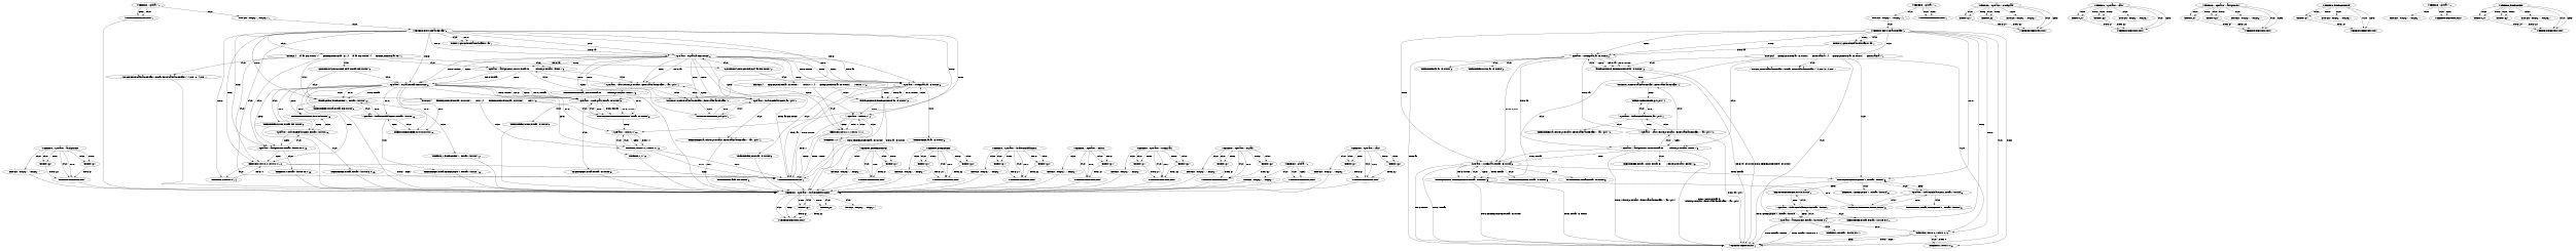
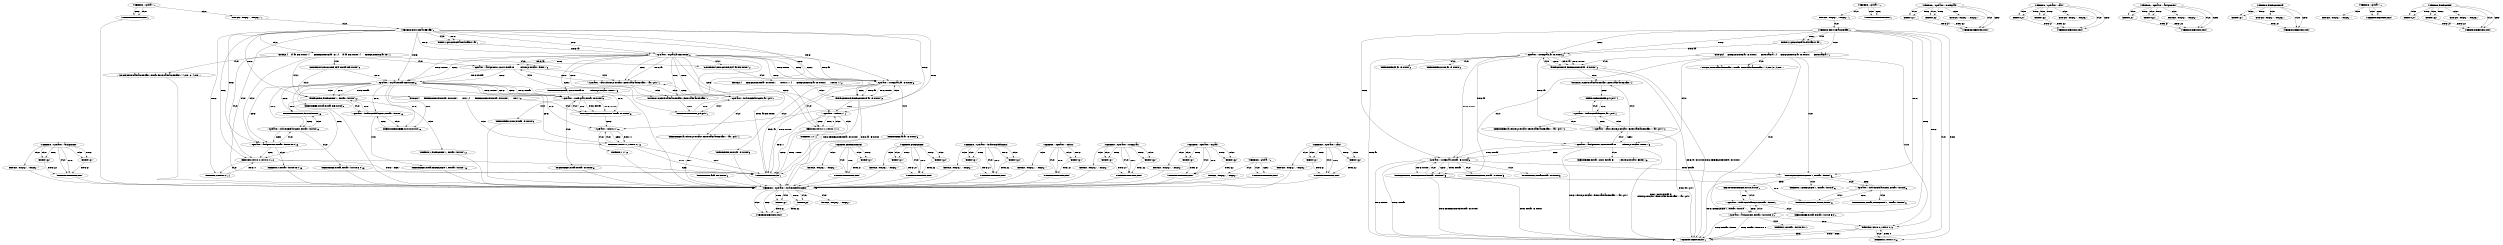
  digraph {
    n1 [label=<(METHOD,&lt;operator&gt;.indirectFieldAccess)>]
    n2 [label=<(PARAM,p1)>]
    n3 [label=<(PARAM,p2)>]
    n4 [label=<(BLOCK,&lt;empty&gt;,&lt;empty&gt;)>]
    n5 [label=<(METHOD_RETURN,ANY)>]
    n6 [label=<(METHOD,&lt;global&gt;)<SUB>1</SUB>>]
    n7 [label=<(BLOCK,&lt;empty&gt;,&lt;empty&gt;)<SUB>1</SUB>>]
    n8 [label=<(METHOD_RETURN,ANY)<SUB>1</SUB>>]
    n9 [label=<(METHOD,ReturnFrameBuffer)<SUB>1</SUB>>]
    n10 [label=<(PARAM,vpx_codec_frame_buffer_t *fb)<SUB>1</SUB>>]
    n11 [label=<(BLOCK,{     EXPECT_TRUE(fb != NULL);      ExternalFra...,{     EXPECT_TRUE(fb != NULL);      ExternalFra...)<SUB>1</SUB>>]
    n12 [label=<(&lt;operator&gt;.notEquals,fb != NULL)<SUB>2</SUB>>]
    n13 [label=<(&lt;operator&gt;.notEquals,ext_fb != NULL)<SUB>5</SUB>>]
    n14 [label=<(EXPECT_EQ,EXPECT_EQ(1, ext_fb-&gt;in_use))<SUB>6</SUB>>]
    n15 [label=<(&lt;operator&gt;.assignment,ext_fb-&gt;in_use = 0)<SUB>7</SUB>>]
    n16 [label=<(RETURN,return 0;,return 0;)<SUB>8</SUB>>]
    n17 [label=<(LITERAL,0,return 0;)<SUB>8</SUB>>]
    n18 [label=<(METHOD_RETURN,int)<SUB>1</SUB>>]
    n19 [label=<(EXPECT_TRUE,EXPECT_TRUE(fb != NULL))<SUB>2</SUB>>]
    n20 [label="<(LOCAL,ExternalFrameBuffer* ext_fb: ExternalFrameBuffer*)<SUB>3</SUB>>"]
    n21 [label=<(&lt;operator&gt;.assignment,*const ext_fb =          reinterpret_cast&lt;Exter...)<SUB>3</SUB>>]
    n22 [label=<(EXPECT_TRUE,EXPECT_TRUE(ext_fb != NULL))<SUB>5</SUB>>]
    n23 [label=<(IDENTIFIER,fb,fb != NULL)<SUB>2</SUB>>]
    n24 [label=<(IDENTIFIER,NULL,fb != NULL)<SUB>2</SUB>>]
    n25 [label=<(&lt;operator&gt;.cast,reinterpret_cast&lt;ExternalFrameBuffer*&gt;(fb-&gt;priv))<SUB>4</SUB>>]
    n26 [label=<(IDENTIFIER,ext_fb,ext_fb != NULL)<SUB>5</SUB>>]
    n27 [label=<(IDENTIFIER,NULL,ext_fb != NULL)<SUB>5</SUB>>]
    n28 [label=<(LITERAL,1,EXPECT_EQ(1, ext_fb-&gt;in_use))<SUB>6</SUB>>]
    n29 [label=<(&lt;operator&gt;.indirectFieldAccess,ext_fb-&gt;in_use)<SUB>6</SUB>>]
    n30 [label=<(FIELD_IDENTIFIER,in_use,in_use)<SUB>7</SUB>>]
    n31 [label=<(&lt;operator&gt;.indirectFieldAccess,ext_fb-&gt;in_use)<SUB>7</SUB>>]
    n32 [label=<(LITERAL,0,ext_fb-&gt;in_use = 0)<SUB>7</SUB>>]
    n33 [label=<(UNKNOWN,ExternalFrameBuffer*,ExternalFrameBuffer*)<SUB>4</SUB>>]
    n34 [label=<(IDENTIFIER,ext_fb,*const ext_fb =          reinterpret_cast&lt;Exter...)<SUB>3</SUB>>]
    n35 [label=<(FIELD_IDENTIFIER,in_use,in_use)<SUB>6</SUB>>]
    n36 [label=<(FIELD_IDENTIFIER,priv,priv)<SUB>4</SUB>>]
    n37 [label=<(&lt;operator&gt;.indirectFieldAccess,fb-&gt;priv)<SUB>4</SUB>>]
    n38 [label=<(IDENTIFIER,fb,reinterpret_cast&lt;ExternalFrameBuffer*&gt;(fb-&gt;priv))<SUB>4</SUB>>]
    n39 [label=<(IDENTIFIER,ext_fb,EXPECT_EQ(1, ext_fb-&gt;in_use))<SUB>6</SUB>>]
    n40 [label=<(IDENTIFIER,ext_fb,ext_fb-&gt;in_use = 0)<SUB>7</SUB>>]
    n41 [label=<(METHOD,&lt;operator&gt;.notEquals)>]
    n42 [label=<(PARAM,p1)>]
    n43 [label=<(PARAM,p2)>]
    n44 [label=<(BLOCK,&lt;empty&gt;,&lt;empty&gt;)>]
    n45 [label=<(METHOD_RETURN,ANY)>]
    n46 [label=<(METHOD,&lt;operator&gt;.cast)>]
    n47 [label=<(PARAM,p1)>]
    n48 [label=<(PARAM,p2)>]
    n49 [label=<(BLOCK,&lt;empty&gt;,&lt;empty&gt;)>]
    n50 [label=<(METHOD_RETURN,ANY)>]
    n51 [label=<(METHOD,&lt;operator&gt;.assignment)>]
    n52 [label=<(PARAM,p1)>]
    n53 [label=<(PARAM,p2)>]
    n54 [label=<(BLOCK,&lt;empty&gt;,&lt;empty&gt;)>]
    n55 [label=<(METHOD_RETURN,ANY)>]
    n56 [label=<(METHOD,EXPECT_TRUE)>]
    n57 [label=<(PARAM,p1)>]
    n58 [label=<(BLOCK,&lt;empty&gt;,&lt;empty&gt;)>]
    n59 [label=<(METHOD_RETURN,ANY)>]
    n60 [label=<(METHOD,&lt;global&gt;)<SUB>1</SUB>>]
    n61 [label=<(BLOCK,&lt;empty&gt;,&lt;empty&gt;)>]
    n62 [label=<(METHOD_RETURN,ANY)>]
    n63 [label=<(METHOD,EXPECT_EQ)>]
    n64 [label=<(PARAM,p1)>]
    n65 [label=<(PARAM,p2)>]
    n66 [label=<(BLOCK,&lt;empty&gt;,&lt;empty&gt;)>]
    n67 [label=<(METHOD_RETURN,ANY)>]
    n68 [label=<(METHOD,&lt;operator&gt;.assignment)>]
    n69 [label=<(PARAM,p1)>]
    n70 [label=<(PARAM,p2)>]
    n71 [label=<(BLOCK,&lt;empty&gt;,&lt;empty&gt;)>]
    n72 [label=<(METHOD_RETURN,ANY)>]
    n73 [label=<(METHOD,&lt;global&gt;)<SUB>1</SUB>>]
    n74 [label=<(BLOCK,&lt;empty&gt;,&lt;empty&gt;)<SUB>1</SUB>>]
    n75 [label=<(METHOD_RETURN,ANY)<SUB>1</SUB>>]
    n76 [label=<(METHOD,ReturnFrameBuffer)<SUB>1</SUB>>]
    n77 [label=<(PARAM,vpx_codec_frame_buffer_t *fb)<SUB>1</SUB>>]
    n78 [label=<(BLOCK,{     if (fb == NULL) {       EXPECT_TRUE(fb !=...,{     if (fb == NULL) {       EXPECT_TRUE(fb !=...)<SUB>1</SUB>>]
    n79 [label=<(&lt;operator&gt;.equals,fb == NULL)<SUB>2</SUB>>]
    n80 [label=<(&lt;operator&gt;.notEquals,fb != NULL)<SUB>3</SUB>>]
    n81 [label=<(&lt;operator&gt;.minus,-1)<SUB>4</SUB>>]
    n82 [label=<(&lt;operator&gt;.equals,ext_fb == NULL)<SUB>8</SUB>>]
    n83 [label=<(&lt;operator&gt;.notEquals,ext_fb != NULL)<SUB>9</SUB>>]
    n84 [label=<(&lt;operator&gt;.minus,-1)<SUB>10</SUB>>]
    n85 [label=<(EXPECT_EQ,EXPECT_EQ(1, ext_fb-&gt;in_use))<SUB>12</SUB>>]
    n86 [label=<(&lt;operator&gt;.assignment,ext_fb-&gt;in_use = 0)<SUB>13</SUB>>]
    n87 [label=<(RETURN,return 0;,return 0;)<SUB>14</SUB>>]
    n88 [label=<(LITERAL,0,return 0;)<SUB>14</SUB>>]
    n89 [label=<(METHOD_RETURN,int)<SUB>1</SUB>>]
    n90 [label=<(CONTROL_STRUCTURE,IF,if (fb == NULL))<SUB>2</SUB>>]
    n91 [label="<(LOCAL,ExternalFrameBuffer* ext_fb: ExternalFrameBuffer*)<SUB>6</SUB>>"]
    n92 [label=<(&lt;operator&gt;.assignment,*const ext_fb =          reinterpret_cast&lt;Exter...)<SUB>6</SUB>>]
    n93 [label=<(CONTROL_STRUCTURE,IF,if (ext_fb == NULL))<SUB>8</SUB>>]
    n94 [label=<(EXPECT_TRUE,EXPECT_TRUE(fb != NULL))<SUB>3</SUB>>]
    n95 [label=<(RETURN,return -1;,return -1;)<SUB>4</SUB>>]
    n96 [label=<(&lt;operator&gt;.cast,reinterpret_cast&lt;ExternalFrameBuffer*&gt;(fb-&gt;priv))<SUB>7</SUB>>]
    n97 [label=<(UNKNOWN,ExternalFrameBuffer*,ExternalFrameBuffer*)<SUB>7</SUB>>]
    n98 [label=<(&lt;operator&gt;.indirectFieldAccess,fb-&gt;priv)<SUB>7</SUB>>]
    n99 [label=<(FIELD_IDENTIFIER,priv,priv)<SUB>7</SUB>>]
    n100 [label=<(IDENTIFIER,fb,fb != NULL)<SUB>3</SUB>>]
    n101 [label=<(IDENTIFIER,NULL,fb != NULL)<SUB>3</SUB>>]
    n102 [label=<(LITERAL,1,-1)<SUB>4</SUB>>]
    n103 [label=<(IDENTIFIER,ext_fb,ext_fb == NULL)<SUB>8</SUB>>]
-   n104 [label=<(IDENTIFIER,NULL,ext_fb == NULL)<SUB>8</SUB>>]
    n105 [label=<(EXPECT_TRUE,EXPECT_TRUE(ext_fb != NULL))<SUB>9</SUB>>]
    n106 [label=<(RETURN,return -1;,return -1;)<SUB>10</SUB>>]
    n107 [label=<(&lt;operator&gt;.indirectFieldAccess,ext_fb-&gt;in_use)<SUB>12</SUB>>]
    n108 [label=<(FIELD_IDENTIFIER,in_use,in_use)<SUB>12</SUB>>]
    n109 [label=<(&lt;operator&gt;.indirectFieldAccess,ext_fb-&gt;in_use)<SUB>13</SUB>>]
    n110 [label=<(FIELD_IDENTIFIER,in_use,in_use)<SUB>13</SUB>>]
    n111 [label=<(IDENTIFIER,ext_fb,ext_fb != NULL)<SUB>9</SUB>>]
    n112 [label=<(IDENTIFIER,NULL,ext_fb != NULL)<SUB>9</SUB>>]
    n113 [label=<(LITERAL,1,-1)<SUB>10</SUB>>]
    n114 [label=<(LITERAL,1,EXPECT_EQ(1, ext_fb-&gt;in_use))<SUB>12</SUB>>]
    n115 [label=<(LITERAL,0,ext_fb-&gt;in_use = 0)<SUB>13</SUB>>]
    n116 [label=<(BLOCK,{       EXPECT_TRUE(fb != NULL);       return -...,{       EXPECT_TRUE(fb != NULL);       return -...)<SUB>2</SUB>>]
    n117 [label=<(IDENTIFIER,ext_fb,*const ext_fb =          reinterpret_cast&lt;Exter...)<SUB>6</SUB>>]
    n118 [label=<(BLOCK,{       EXPECT_TRUE(ext_fb != NULL);       retu...,{       EXPECT_TRUE(ext_fb != NULL);       retu...)<SUB>8</SUB>>]
    n119 [label=<(IDENTIFIER,fb,fb == NULL)<SUB>2</SUB>>]
    n120 [label=<(IDENTIFIER,fb,reinterpret_cast&lt;ExternalFrameBuffer*&gt;(fb-&gt;priv))<SUB>7</SUB>>]
    n121 [label=<(IDENTIFIER,ext_fb,EXPECT_EQ(1, ext_fb-&gt;in_use))<SUB>12</SUB>>]
    n122 [label=<(IDENTIFIER,ext_fb,ext_fb-&gt;in_use = 0)<SUB>13</SUB>>]
    n123 [label=<(METHOD,EXPECT_TRUE)>]
    n124 [label=<(PARAM,p1)>]
    n125 [label=<(BLOCK,&lt;empty&gt;,&lt;empty&gt;)>]
    n126 [label=<(METHOD_RETURN,ANY)>]
    n127 [label=<(METHOD,EXPECT_EQ)>]
    n128 [label=<(PARAM,p1)>]
    n129 [label=<(PARAM,p2)>]
    n130 [label=<(BLOCK,&lt;empty&gt;,&lt;empty&gt;)>]
    n131 [label=<(METHOD_RETURN,ANY)>]
    n132 [label=<(METHOD,&lt;operator&gt;.indirectFieldAccess)>]
    n133 [label=<(PARAM,p1)>]
    n134 [label=<(PARAM,p2)>]
    n135 [label=<(BLOCK,&lt;empty&gt;,&lt;empty&gt;)>]
    n136 [label=<(METHOD_RETURN,ANY)>]
    n137 [label=<(METHOD,&lt;operator&gt;.minus)>]
    n138 [label=<(PARAM,p1)>]
    n139 [label=<(BLOCK,&lt;empty&gt;,&lt;empty&gt;)>]
    n140 [label=<(METHOD_RETURN,ANY)>]
    n141 [label=<(METHOD,&lt;operator&gt;.notEquals)>]
    n142 [label=<(PARAM,p1)>]
    n143 [label=<(PARAM,p2)>]
    n144 [label=<(BLOCK,&lt;empty&gt;,&lt;empty&gt;)>]
    n145 [label=<(METHOD_RETURN,ANY)>]
    n146 [label=<(METHOD,&lt;operator&gt;.equals)>]
    n147 [label=<(PARAM,p1)>]
    n148 [label=<(PARAM,p2)>]
    n149 [label=<(BLOCK,&lt;empty&gt;,&lt;empty&gt;)>]
    n150 [label=<(METHOD_RETURN,ANY)>]
    n151 [label=<(METHOD,&lt;global&gt;)<SUB>1</SUB>>]
    n152 [label=<(BLOCK,&lt;empty&gt;,&lt;empty&gt;)>]
    n153 [label=<(METHOD_RETURN,ANY)>]
    n154 [label=<(METHOD,&lt;operator&gt;.cast)>]
    n155 [label=<(PARAM,p1)>]
    n156 [label=<(PARAM,p2)>]
    n157 [label=<(BLOCK,&lt;empty&gt;,&lt;empty&gt;)>]
    n158 [label=<(METHOD_RETURN,ANY)>]
    n1 -> n2 [label="AST: "]
    n1 -> n2 [label="DDG: "]
    n1 -> n3 [label="AST: "]
    n1 -> n3 [label="DDG: "]
    n1 -> n4 [label="AST: "]
    n1 -> n5 [label="AST: "]
    n1 -> n5 [label="CFG: "]
    n2 -> n5 [label="DDG: p1"]
    n3 -> n5 [label="DDG: p2"]
    n6 -> n7 [label="AST: "]
    n6 -> n8 [label="AST: "]
    n6 -> n8 [label="CFG: "]
    n7 -> n9 [label="AST: "]
    n9 -> n10 [label="AST: "]
    n9 -> n10 [label="DDG: "]
    n9 -> n11 [label="AST: "]
    n9 -> n12 [label="CFG: "]
    n9 -> n12 [label="DDG: "]
    n9 -> n13 [label="DDG: "]
    n9 -> n14 [label="DDG: "]
    n9 -> n15 [label="DDG: "]
    n9 -> n16 [label="DDG: "]
    n9 -> n17 [label="DDG: "]
    n9 -> n18 [label="AST: "]
    n10 -> n12 [label="DDG: fb"]
    n11 -> n14 [label="AST: "]
    n11 -> n15 [label="AST: "]
    n11 -> n16 [label="AST: "]
    n11 -> n19 [label="AST: "]
    n11 -> n20 [label="AST: "]
    n11 -> n21 [label="AST: "]
    n11 -> n22 [label="AST: "]
    n12 -> n13 [label="DDG: NULL"]
    n12 -> n18 [label="DDG: fb"]
    n12 -> n19 [label="CFG: "]
    n12 -> n19 [label="DDG: fb"]
    n12 -> n19 [label="DDG: NULL"]
    n12 -> n21 [label="DDG: fb"]
    n12 -> n23 [label="AST: "]
    n12 -> n24 [label="AST: "]
    n12 -> n25 [label="DDG: fb"]
    n13 -> n14 [label="DDG: ext_fb"]
    n13 -> n18 [label="DDG: ext_fb"]
    n13 -> n18 [label="DDG: NULL"]
    n13 -> n22 [label="CFG: "]
    n13 -> n22 [label="DDG: ext_fb"]
    n13 -> n22 [label="DDG: NULL"]
    n13 -> n26 [label="AST: "]
    n13 -> n27 [label="AST: "]
    n14 -> n18 [label="DDG: EXPECT_EQ(1, ext_fb-&gt;in_use)"]
    n14 -> n28 [label="AST: "]
    n14 -> n29 [label="AST: "]
    n14 -> n30 [label="CFG: "]
    n15 -> n16 [label="CFG: "]
    n15 -> n18 [label="DDG: ext_fb-&gt;in_use"]
    n15 -> n18 [label="DDG: ext_fb-&gt;in_use = 0"]
    n15 -> n31 [label="AST: "]
    n15 -> n32 [label="AST: "]
    n16 -> n17 [label="AST: "]
    n16 -> n18 [label="CFG: "]
    n16 -> n18 [label="DDG: &lt;RET&gt;"]
    n17 -> n16 [label="DDG: 0"]
    n19 -> n12 [label="AST: "]
    n19 -> n18 [label="DDG: fb != NULL"]
    n19 -> n18 [label="DDG: EXPECT_TRUE(fb != NULL)"]
    n19 -> n33 [label="CFG: "]
    n21 -> n13 [label="CFG: "]
    n21 -> n13 [label="DDG: ext_fb"]
    n21 -> n18 [label="DDG: reinterpret_cast&lt;ExternalFrameBuffer*&gt;(fb-&gt;priv)"]
    n21 -> n18 [label="DDG: *const ext_fb =\n         reinterpret_cast&lt;ExternalFrameBuffer*&gt;(fb-&gt;priv)"]
    n21 -> n25 [label="AST: "]
    n21 -> n34 [label="AST: "]
    n22 -> n13 [label="AST: "]
    n22 -> n18 [label="DDG: ext_fb != NULL"]
    n22 -> n18 [label="DDG: EXPECT_TRUE(ext_fb != NULL)"]
    n22 -> n35 [label="CFG: "]
    n25 -> n18 [label="DDG: fb-&gt;priv"]
    n25 -> n21 [label="CFG: "]
    n25 -> n33 [label="AST: "]
    n25 -> n37 [label="AST: "]
    n29 -> n14 [label="CFG: "]
    n29 -> n35 [label="AST: "]
    n29 -> n39 [label="AST: "]
    n30 -> n31 [label="CFG: "]
    n31 -> n15 [label="CFG: "]
    n31 -> n30 [label="AST: "]
    n31 -> n40 [label="AST: "]
    n33 -> n36 [label="CFG: "]
    n35 -> n29 [label="CFG: "]
    n36 -> n37 [label="CFG: "]
    n37 -> n25 [label="CFG: "]
    n37 -> n36 [label="AST: "]
    n37 -> n38 [label="AST: "]
    n41 -> n42 [label="AST: "]
    n41 -> n42 [label="DDG: "]
    n41 -> n43 [label="AST: "]
    n41 -> n43 [label="DDG: "]
    n41 -> n44 [label="AST: "]
    n41 -> n45 [label="AST: "]
    n41 -> n45 [label="CFG: "]
    n42 -> n45 [label="DDG: p1"]
    n43 -> n45 [label="DDG: p2"]
    n46 -> n47 [label="AST: "]
    n46 -> n47 [label="DDG: "]
    n46 -> n48 [label="AST: "]
    n46 -> n48 [label="DDG: "]
    n46 -> n49 [label="AST: "]
    n46 -> n50 [label="AST: "]
    n46 -> n50 [label="CFG: "]
    n47 -> n50 [label="DDG: p1"]
    n48 -> n50 [label="DDG: p2"]
    n51 -> n52 [label="AST: "]
    n51 -> n52 [label="DDG: "]
    n51 -> n53 [label="AST: "]
    n51 -> n53 [label="DDG: "]
    n51 -> n54 [label="AST: "]
    n51 -> n55 [label="AST: "]
    n51 -> n55 [label="CFG: "]
    n52 -> n55 [label="DDG: p1"]
    n53 -> n55 [label="DDG: p2"]
    n56 -> n57 [label="AST: "]
    n56 -> n57 [label="DDG: "]
    n56 -> n58 [label="AST: "]
    n56 -> n59 [label="AST: "]
    n56 -> n59 [label="CFG: "]
    n57 -> n59 [label="DDG: p1"]
    n60 -> n61 [label="AST: "]
    n60 -> n62 [label="AST: "]
    n60 -> n62 [label="CFG: "]
    n63 -> n64 [label="AST: "]
    n63 -> n64 [label="DDG: "]
    n63 -> n65 [label="AST: "]
    n63 -> n65 [label="DDG: "]
    n63 -> n66 [label="AST: "]
    n63 -> n67 [label="AST: "]
    n63 -> n67 [label="CFG: "]
    n64 -> n67 [label="DDG: p1"]
    n65 -> n67 [label="DDG: p2"]
    n68 -> n69 [label="AST: "]
    n68 -> n69 [label="DDG: "]
    n68 -> n70 [label="AST: "]
    n68 -> n70 [label="DDG: "]
    n68 -> n71 [label="AST: "]
    n68 -> n72 [label="AST: "]
    n68 -> n72 [label="CFG: "]
    n69 -> n72 [label="DDG: p1"]
    n70 -> n72 [label="DDG: p2"]
    n71 -> n1
    n72 -> n1
    n73 -> n74 [label="AST: "]
    n73 -> n75 [label="AST: "]
    n73 -> n75 [label="CFG: "]
    n74 -> n76 [label="AST: "]
    n75 -> n1
    n76 -> n77 [label="AST: "]
    n76 -> n77 [label="DDG: "]
    n76 -> n78 [label="AST: "]
    n76 -> n79 [label="CFG: "]
    n76 -> n79 [label="DDG: "]
    n76 -> n80 [label="DDG: "]
    n76 -> n81 [label="DDG: "]
    n76 -> n82 [label="DDG: "]
    n76 -> n83 [label="DDG: "]
    n76 -> n84 [label="DDG: "]
    n76 -> n85 [label="DDG: "]
    n76 -> n86 [label="DDG: "]
    n76 -> n87 [label="DDG: "]
    n76 -> n88 [label="DDG: "]
    n76 -> n89 [label="AST: "]
    n77 -> n79 [label="DDG: fb"]
    n78 -> n85 [label="AST: "]
    n78 -> n86 [label="AST: "]
    n78 -> n87 [label="AST: "]
    n78 -> n90 [label="AST: "]
    n78 -> n91 [label="AST: "]
    n78 -> n92 [label="AST: "]
    n78 -> n93 [label="AST: "]
    n79 -> n80 [label="CFG: "]
    n79 -> n80 [label="DDG: fb"]
    n79 -> n80 [label="DDG: NULL"]
    n79 -> n80 [label="CDG: "]
    n79 -> n81 [label="CDG: "]
    n79 -> n82 [label="DDG: NULL"]
    n79 -> n82 [label="CDG: "]
    n79 -> n89 [label="DDG: fb == NULL"]
    n79 -> n92 [label="DDG: fb"]
    n79 -> n92 [label="CDG: "]
    n79 -> n94 [label="CDG: "]
    n79 -> n95 [label="CDG: "]
    n79 -> n96 [label="DDG: fb"]
    n79 -> n96 [label="CDG: "]
    n79 -> n97 [label="CFG: "]
    n79 -> n97 [label="CDG: "]
    n79 -> n98 [label="CDG: "]
    n79 -> n99 [label="CDG: "]
    n80 -> n89 [label="DDG: fb"]
    n80 -> n89 [label="DDG: NULL"]
    n80 -> n94 [label="CFG: "]
    n80 -> n94 [label="DDG: fb"]
    n80 -> n94 [label="DDG: NULL"]
    n80 -> n100 [label="AST: "]
    n80 -> n101 [label="AST: "]
    n81 -> n89 [label="DDG: -1"]
    n81 -> n95 [label="CFG: "]
    n81 -> n95 [label="DDG: -1"]
    n81 -> n102 [label="AST: "]
    n82 -> n83 [label="CFG: "]
    n82 -> n83 [label="DDG: ext_fb"]
    n82 -> n83 [label="DDG: NULL"]
    n82 -> n83 [label="CDG: "]
    n82 -> n84 [label="CDG: "]
    n82 -> n85 [label="DDG: ext_fb"]
    n82 -> n85 [label="CDG: "]
    n82 -> n86 [label="CDG: "]
    n82 -> n87 [label="CDG: "]
    n82 -> n103 [label="AST: "]
-   n82 -> n104 [label="AST: "]
    n82 -> n105 [label="CDG: "]
    n82 -> n106 [label="CDG: "]
    n82 -> n107 [label="CDG: "]
    n82 -> n108 [label="CFG: "]
    n82 -> n108 [label="CDG: "]
    n82 -> n109 [label="CDG: "]
    n82 -> n110 [label="CDG: "]
    n83 -> n105 [label="CFG: "]
    n83 -> n105 [label="DDG: ext_fb"]
    n83 -> n105 [label="DDG: NULL"]
    n83 -> n111 [label="AST: "]
    n83 -> n112 [label="AST: "]
    n84 -> n106 [label="CFG: "]
    n84 -> n106 [label="DDG: -1"]
    n84 -> n113 [label="AST: "]
    n85 -> n107 [label="AST: "]
    n85 -> n110 [label="CFG: "]
    n85 -> n114 [label="AST: "]
    n86 -> n87 [label="CFG: "]
    n86 -> n109 [label="AST: "]
    n86 -> n115 [label="AST: "]
    n87 -> n88 [label="AST: "]
    n87 -> n89 [label="CFG: "]
    n87 -> n89 [label="DDG: &lt;RET&gt;"]
    n88 -> n87 [label="DDG: 0"]
    n89 -> n1
-   n90 -> n79 [label="AST: "]
+   n79 -> n90 [label="AST: "]
    n90 -> n116 [label="AST: "]
    n91 -> n1
    n92 -> n82 [label="CFG: "]
    n92 -> n82 [label="DDG: ext_fb"]
    n92 -> n96 [label="AST: "]
    n92 -> n117 [label="AST: "]
-   n93 -> n82 [label="AST: "]
+   n93 -> n82 [label="CDG: "]
    n93 -> n118 [label="AST: "]
    n94 -> n80 [label="AST: "]
    n94 -> n81 [label="CFG: "]
    n94 -> n89 [label="DDG: fb != NULL"]
    n94 -> n89 [label="DDG: EXPECT_TRUE(fb != NULL)"]
    n95 -> n81 [label="AST: "]
    n95 -> n89 [label="CFG: "]
    n95 -> n89 [label="DDG: &lt;RET&gt;"]
    n96 -> n92 [label="CFG: "]
    n96 -> n97 [label="AST: "]
    n96 -> n98 [label="AST: "]
    n97 -> n99 [label="CFG: "]
    n98 -> n96 [label="CFG: "]
    n98 -> n99 [label="AST: "]
    n98 -> n120 [label="AST: "]
    n99 -> n98 [label="CFG: "]
    n100 -> n1
    n101 -> n1
    n102 -> n1
    n103 -> n1
-   n104 -> n1
    n105 -> n83 [label="AST: "]
    n105 -> n84 [label="CFG: "]
    n106 -> n84 [label="AST: "]
    n106 -> n89 [label="CFG: "]
    n106 -> n89 [label="DDG: &lt;RET&gt;"]
    n107 -> n85 [label="CFG: "]
    n107 -> n108 [label="AST: "]
    n107 -> n121 [label="AST: "]
    n108 -> n107 [label="CFG: "]
    n109 -> n86 [label="CFG: "]
    n109 -> n110 [label="AST: "]
    n109 -> n122 [label="AST: "]
    n110 -> n109 [label="CFG: "]
    n111 -> n1
    n112 -> n1
    n113 -> n1
    n114 -> n1
    n115 -> n1
    n116 -> n94 [label="AST: "]
    n116 -> n95 [label="AST: "]
    n117 -> n1
    n118 -> n105 [label="AST: "]
    n118 -> n106 [label="AST: "]
    n119 -> n1
    n120 -> n1
    n121 -> n1
    n122 -> n1
    n123 -> n124 [label="AST: "]
    n123 -> n124 [label="DDG: "]
    n123 -> n125 [label="AST: "]
    n123 -> n126 [label="AST: "]
    n123 -> n126 [label="CFG: "]
    n124 -> n126 [label="DDG: p1"]
    n125 -> n1
    n126 -> n1
    n127 -> n128 [label="AST: "]
    n127 -> n128 [label="DDG: "]
    n127 -> n129 [label="AST: "]
    n127 -> n129 [label="DDG: "]
    n127 -> n130 [label="AST: "]
    n127 -> n131 [label="AST: "]
    n127 -> n131 [label="CFG: "]
    n128 -> n131 [label="DDG: p1"]
    n129 -> n131 [label="DDG: p2"]
    n130 -> n1
    n131 -> n1
    n132 -> n133 [label="AST: "]
    n132 -> n133 [label="DDG: "]
    n132 -> n134 [label="AST: "]
    n132 -> n134 [label="DDG: "]
    n132 -> n135 [label="AST: "]
    n132 -> n136 [label="AST: "]
    n132 -> n136 [label="CFG: "]
    n133 -> n136 [label="DDG: p1"]
    n134 -> n136 [label="DDG: p2"]
    n135 -> n1
    n136 -> n1
    n137 -> n138 [label="AST: "]
    n137 -> n138 [label="DDG: "]
    n137 -> n139 [label="AST: "]
    n137 -> n140 [label="AST: "]
    n137 -> n140 [label="CFG: "]
    n138 -> n140 [label="DDG: p1"]
    n139 -> n1
    n140 -> n1
    n141 -> n142 [label="AST: "]
    n141 -> n142 [label="DDG: "]
    n141 -> n143 [label="AST: "]
    n141 -> n143 [label="DDG: "]
    n141 -> n144 [label="AST: "]
    n141 -> n145 [label="AST: "]
    n141 -> n145 [label="CFG: "]
    n142 -> n145 [label="DDG: p1"]
    n143 -> n145 [label="DDG: p2"]
    n144 -> n1
    n145 -> n1
    n146 -> n147 [label="AST: "]
    n146 -> n147 [label="DDG: "]
    n146 -> n148 [label="AST: "]
    n146 -> n148 [label="DDG: "]
    n146 -> n149 [label="AST: "]
    n146 -> n150 [label="AST: "]
    n146 -> n150 [label="CFG: "]
    n147 -> n150 [label="DDG: p1"]
    n148 -> n150 [label="DDG: p2"]
    n149 -> n1
    n150 -> n1
    n151 -> n152 [label="AST: "]
    n151 -> n153 [label="AST: "]
    n151 -> n153 [label="CFG: "]
    n152 -> n1
    n153 -> n1
    n154 -> n155 [label="AST: "]
    n154 -> n155 [label="DDG: "]
    n154 -> n156 [label="AST: "]
    n154 -> n156 [label="DDG: "]
    n154 -> n157 [label="AST: "]
    n154 -> n158 [label="AST: "]
    n154 -> n158 [label="CFG: "]
    n155 -> n158 [label="DDG: p1"]
    n156 -> n158 [label="DDG: p2"]
    n157 -> n1
    n158 -> n1
  }
